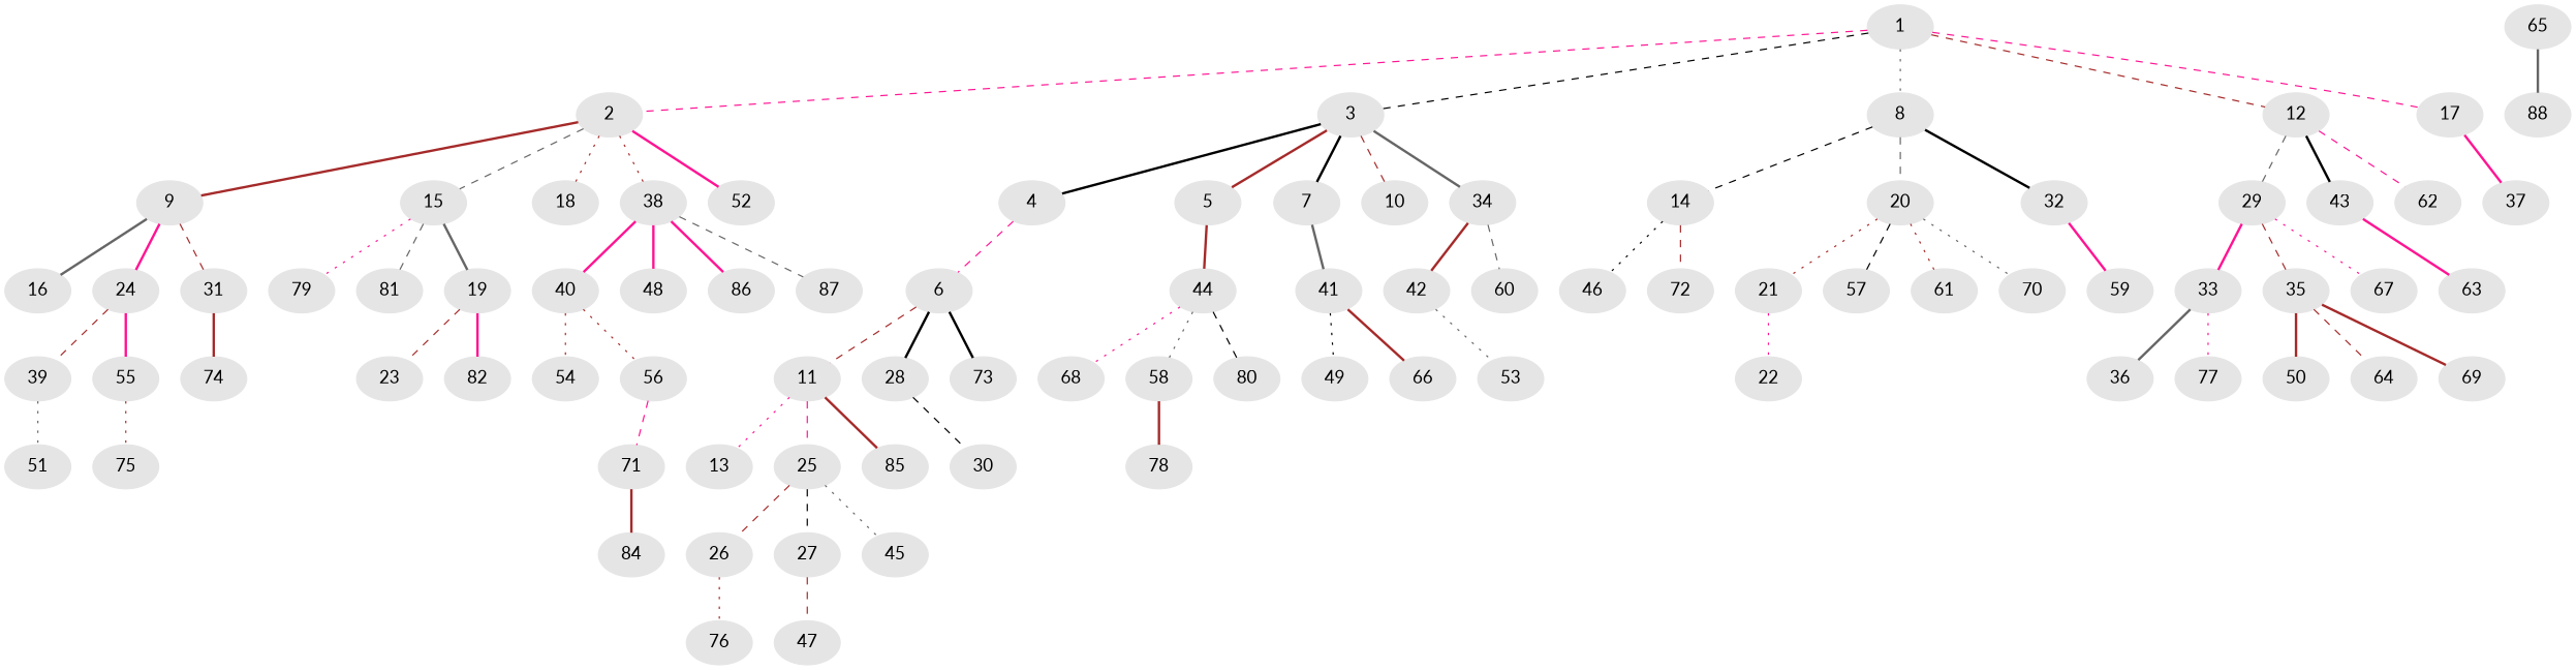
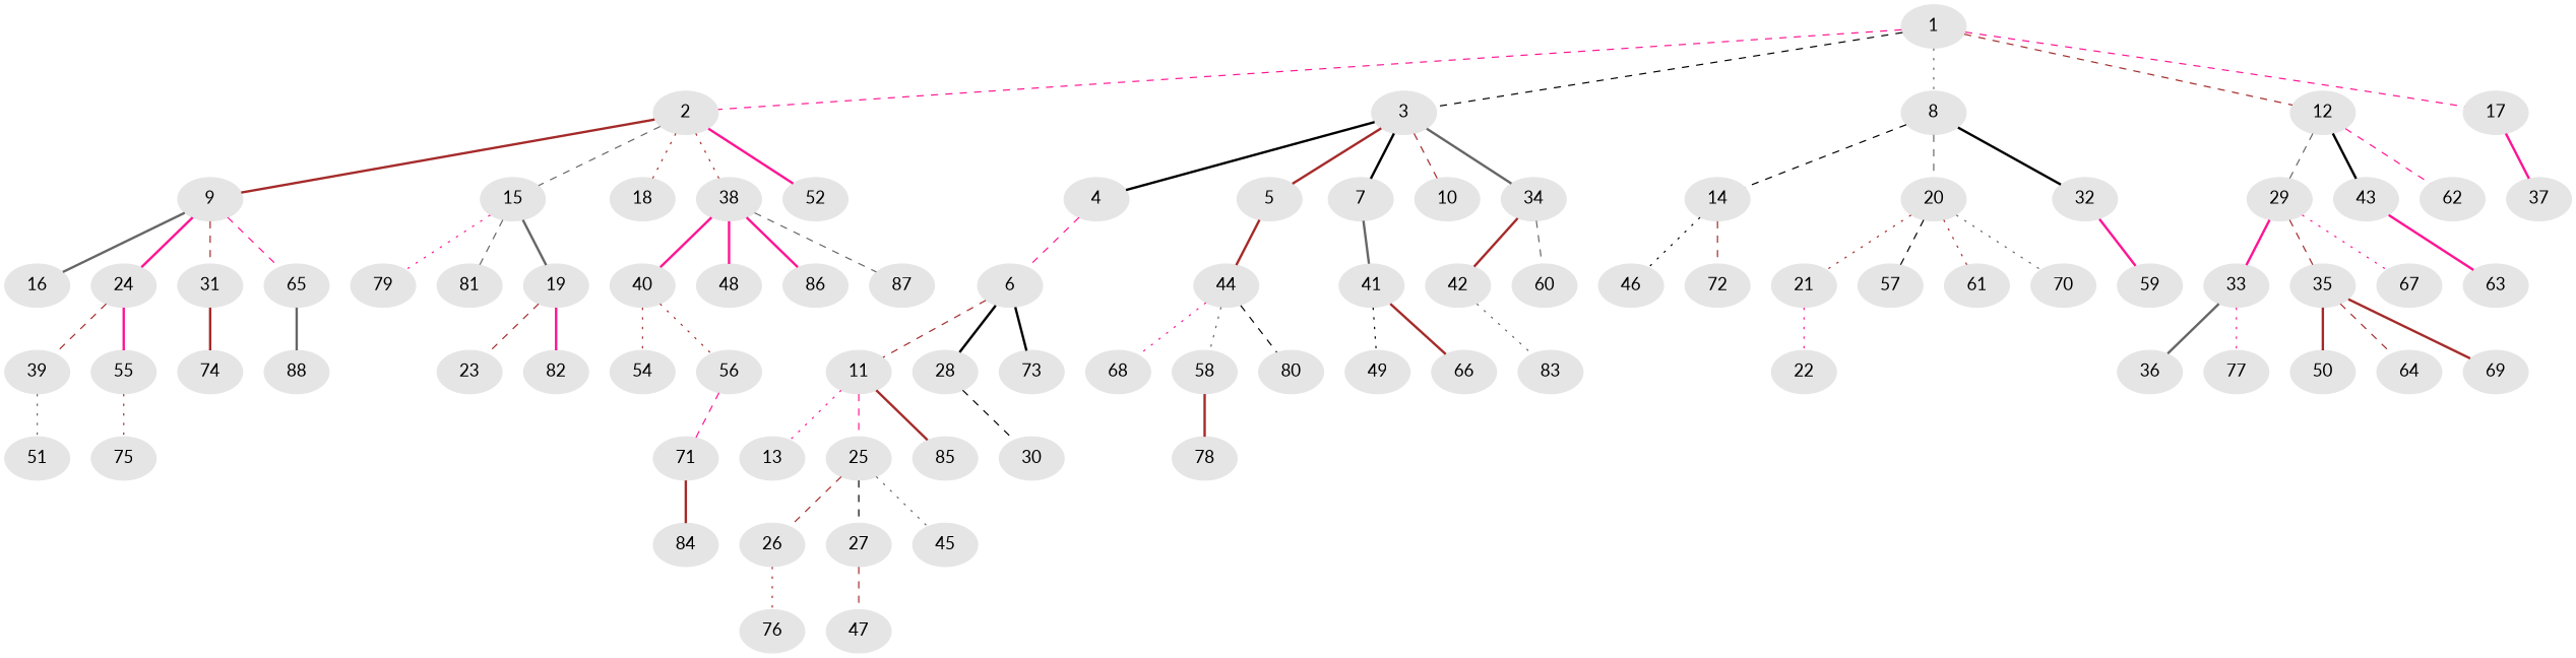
  graph {
    fontname=Lato
    node [color=gray90 fontname=Lato style=filled]
    edge [color=brown fontname=Lato style=bold]
    1
    2
    3
    8
    12
    17
    9
    15
    18
    38
    52
    4
    5
    7
    10
    34
    14
    20
    32
    29
    43
    62
    37
    16
    24
    31
    65
    79
    81
    19
    40
    48
    86
    87
    6
    44
    41
    42
    60
    11
    28
    73
    68
    58
    80
    13
    25
    85
    30
    49
    66
    46
    72
    21
    57
    61
    70
    59
    39
    55
    74
    88
    26
    27
    45
    33
    35
    67
    63
    23
    82
    22
    51
    75
    76
    47
    36
    77
    50
    64
    69
-   83 [label=53]
+   83
    54
    56
    71
    78
    84
    1 -- 2 [color=deeppink style=dashed]
    1 -- 3 [color=black style=dashed]
    1 -- 8 [color=gray40 style=dotted]
    1 -- 12 [style=dashed]
    1 -- 17 [color=deeppink style=dashed]
    2 -- 9
    2 -- 15 [color=gray40 style=dashed]
    2 -- 18 [style=dotted]
    2 -- 38 [style=dotted]
    2 -- 52 [color=deeppink]
    3 -- 4 [color=black]
    3 -- 5
    3 -- 7 [color=black]
    3 -- 10 [style=dashed]
    3 -- 34 [color=gray40]
    8 -- 14 [color=black style=dashed]
    8 -- 20 [color=gray40 style=dashed]
    8 -- 32 [color=black]
    12 -- 29 [color=gray40 style=dashed]
    12 -- 43 [color=black]
    12 -- 62 [color=deeppink style=dashed]
    17 -- 37 [color=deeppink]
    9 -- 16 [color=gray40]
    9 -- 24 [color=deeppink]
    9 -- 31 [style=dashed]
+   9 -- 65 [color=deeppink style=dashed]
    15 -- 79 [color=deeppink style=dotted]
    15 -- 81 [color=gray40 style=dashed]
    15 -- 19 [color=gray40]
    38 -- 40 [color=deeppink]
    38 -- 48 [color=deeppink]
    38 -- 86 [color=deeppink]
    38 -- 87 [color=gray40 style=dashed]
    4 -- 6 [color=deeppink style=dashed]
    5 -- 44
    7 -- 41 [color=gray40]
    34 -- 42
    34 -- 60 [color=gray40 style=dashed]
    14 -- 46 [color=black style=dotted]
    14 -- 72 [style=dashed]
    20 -- 21 [style=dotted]
    20 -- 57 [color=black style=dashed]
    20 -- 61 [style=dotted]
    20 -- 70 [color=gray40 style=dotted]
    32 -- 59 [color=deeppink]
    29 -- 33 [color=deeppink]
    29 -- 35 [style=dashed]
    29 -- 67 [color=deeppink style=dotted]
    43 -- 63 [color=deeppink]
    24 -- 39 [style=dashed]
    24 -- 55 [color=deeppink]
    31 -- 74
    65 -- 88 [color=gray40]
    19 -- 23 [style=dashed]
    19 -- 82 [color=deeppink]
    40 -- 54 [style=dotted]
    40 -- 56 [style=dotted]
    6 -- 11 [style=dashed]
    6 -- 28 [color=black]
    6 -- 73 [color=black]
    44 -- 68 [color=deeppink style=dotted]
    44 -- 58 [color=gray40 style=dotted]
    44 -- 80 [color=black style=dashed]
    41 -- 49 [color=black style=dotted]
    41 -- 66
    42 -- 83 [color=gray40 style=dotted]
    11 -- 13 [color=deeppink style=dotted]
    11 -- 25 [color=deeppink style=dashed]
    11 -- 85
    28 -- 30 [color=black style=dashed]
    58 -- 78
    25 -- 26 [style=dashed]
    25 -- 27 [color=black style=dashed]
    25 -- 45 [color=gray40 style=dotted]
    21 -- 22 [color=deeppink style=dotted]
    39 -- 51 [color=gray40 style=dotted]
    55 -- 75 [style=dotted]
    26 -- 76 [style=dotted]
    27 -- 47 [style=dashed]
    33 -- 36 [color=gray40]
    33 -- 77 [color=deeppink style=dotted]
    35 -- 50
    35 -- 64 [style=dashed]
    35 -- 69
    56 -- 71 [color=deeppink style=dashed]
    71 -- 84
  }
